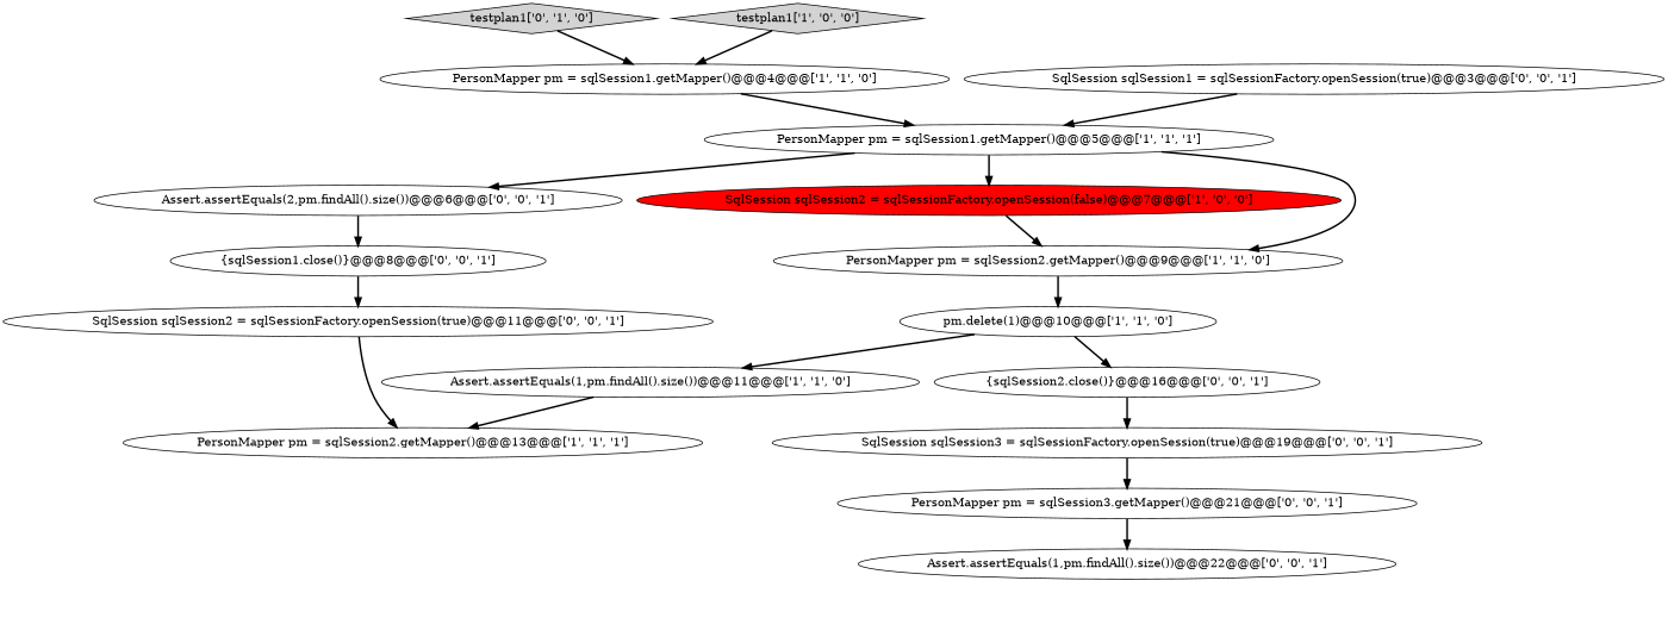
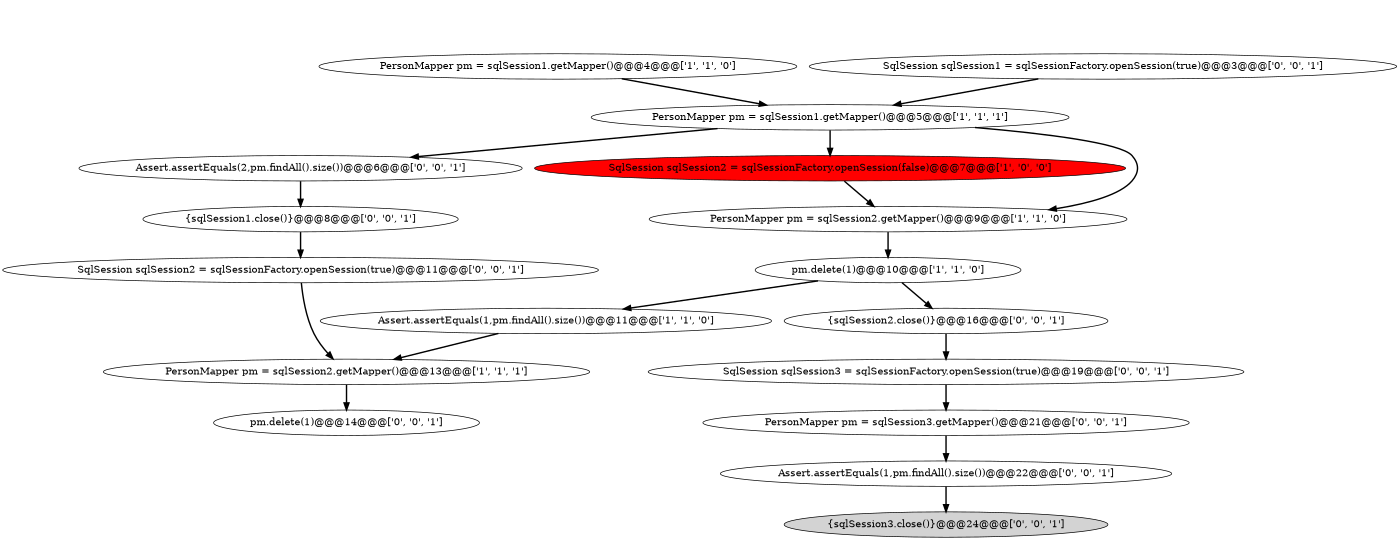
  digraph {
    node [fillcolor=white shape=ellipse style=filled]
    edge [style=bold]
    n1 [label="Assert.assertEquals(2,pm.findAll().size())@@@6@@@['0', '0', '1']"]
    n2 [label="{sqlSession1.close()}@@@8@@@['0', '0', '1']"]
    n3 [label="SqlSession sqlSession2 = sqlSessionFactory.openSession(true)@@@11@@@['0', '0', '1']"]
+   n4 [label="pm.delete(1)@@@14@@@['0', '0', '1']"]
    n5 [label="{sqlSession2.close()}@@@16@@@['0', '0', '1']"]
    n6 [label="SqlSession sqlSession3 = sqlSessionFactory.openSession(true)@@@19@@@['0', '0', '1']"]
    n7 [fillcolor=red label="SqlSession sqlSession2 = sqlSessionFactory.openSession(false)@@@7@@@['1', '0', '0']"]
    n8 [label="PersonMapper pm = sqlSession2.getMapper()@@@9@@@['1', '1', '0']"]
    n9 [label="pm.delete(1)@@@10@@@['1', '1', '0']"]
    n10 [label="PersonMapper pm = sqlSession1.getMapper()@@@5@@@['1', '1', '1']"]
    n11 [label="PersonMapper pm = sqlSession2.getMapper()@@@13@@@['1', '1', '1']"]
    n12 [label="PersonMapper pm = sqlSession1.getMapper()@@@4@@@['1', '1', '0']"]
    n13 [label="Assert.assertEquals(1,pm.findAll().size())@@@11@@@['1', '1', '0']"]
-   n14 [fillcolor=lightgray label="testplan1['0', '1', '0']" shape=diamond]
    n15 [label="PersonMapper pm = sqlSession3.getMapper()@@@21@@@['0', '0', '1']"]
    n16 [label="Assert.assertEquals(1,pm.findAll().size())@@@22@@@['0', '0', '1']"]
+   n17 [fillcolor=lightgray label="{sqlSession3.close()}@@@24@@@['0', '0', '1']"]
    n18 [label="SqlSession sqlSession1 = sqlSessionFactory.openSession(true)@@@3@@@['0', '0', '1']"]
-   n19 [fillcolor=lightgray label="testplan1['1', '0', '0']" shape=diamond]
    n1 -> n2
    n2 -> n3
    n3 -> n11
    n5 -> n6
    n6 -> n15
    n7 -> n8
    n8 -> n9
    n9 -> n5
    n9 -> n13
    n10 -> n1
    n10 -> n7
    n10 -> n8
+   n11 -> n4
    n12 -> n10
    n13 -> n11
-   n14 -> n12
    n15 -> n16
+   n16 -> n17
    n18 -> n10
-   n19 -> n12
  }
